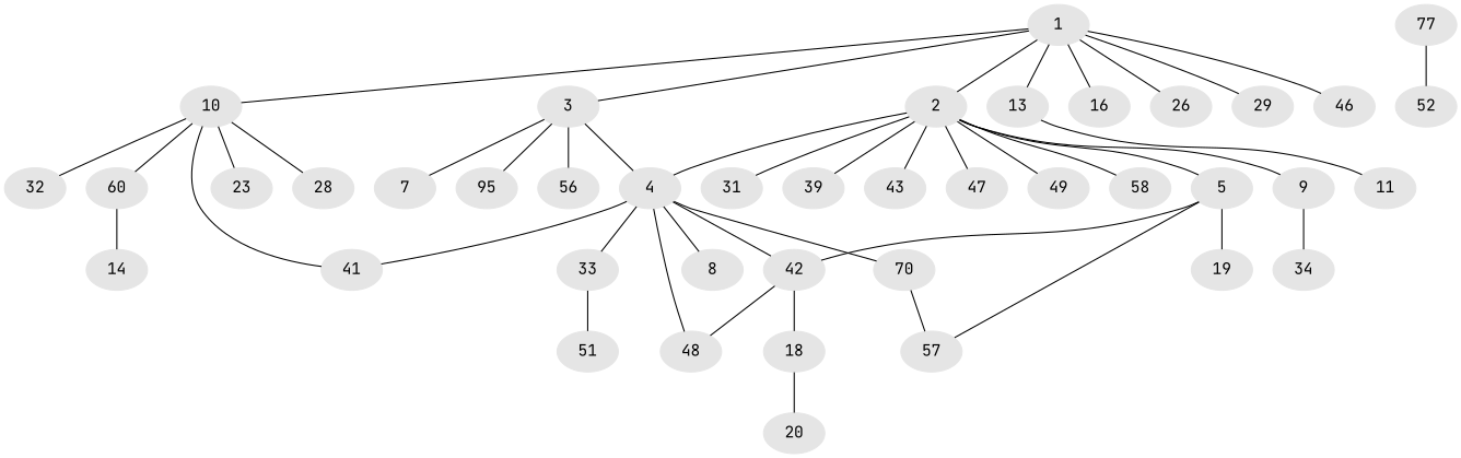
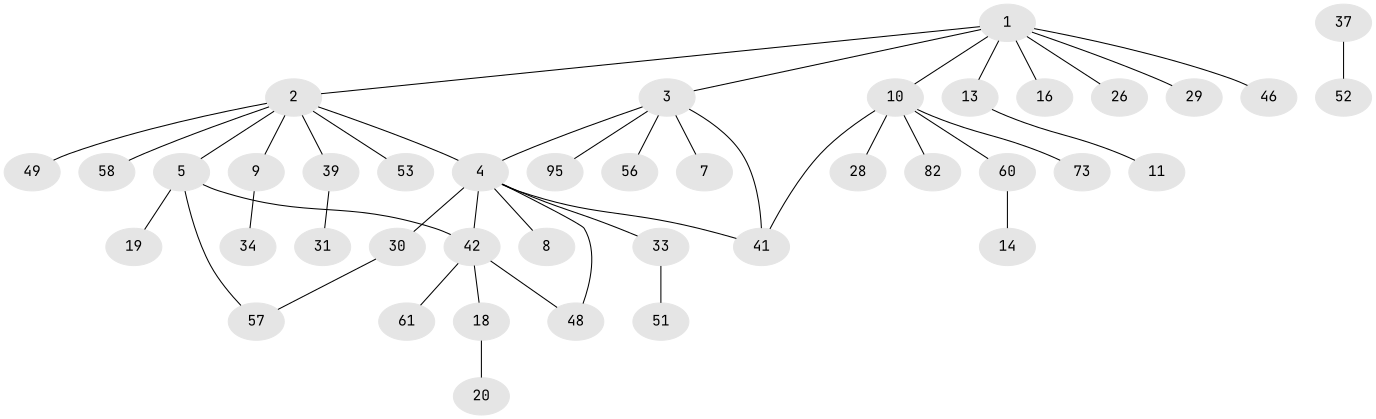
  graph {
    fontname="JetBrains Mono"
    node [color=gray90 fontname="JetBrains Mono" style=filled]
    edge [fontname="JetBrains Mono"]
    1 [super="+44"]
    2 [super="+24"]
    3 [super="+38"]
    10 [super="+17"]
    13 [super="+15"]
    16 [super="+27"]
    26
    29 [super="+55"]
    46
    4 [super="+6"]
    5 [super="+25"]
    9 [super="+53"]
    31
    39
-   43
-   47
+   43 [label=53]
    49
    58
    7 [super="+21"]
    n20 [label=95]
    41
    56
-   23
+   23 [label=73]
    28 [super="+51"]
-   32
+   32 [label=82]
    60
    11
    8
    n29 [label=42 super="+42"]
-   30 [super="+36" label=70]
+   30 [super="+36"]
    33 [super="+50"]
    48
    19
    57
    34
    18 [super="+22"]
+   61
    n38 [label=51]
-   37 [super="+54" label=77]
+   37 [super="+54"]
    52
    14 [super="+40"]
    20
    1 -- 2
    1 -- 3
    1 -- 10
    1 -- 13
    1 -- 16
    1 -- 26
    1 -- 29
    1 -- 46
    2 -- 4
    2 -- 5
    2 -- 9
-   2 -- 31
+   39 -- 31
    2 -- 39
    2 -- 43
-   2 -- 47
    2 -- 49
    2 -- 58
    3 -- 4
    3 -- 7
    3 -- n20
+   3 -- 41
    3 -- 56
    10 -- 41
    10 -- 23
    10 -- 28
    10 -- 32
    10 -- 60
    13 -- 11
    4 -- 41
    4 -- 8
    4 -- n29
    4 -- 30
    4 -- 33
    4 -- 48
    5 -- n29
    5 -- 19
    5 -- 57
    9 -- 34
    60 -- 14
    n29 -- 48
    n29 -- 18
+   n29 -- 61
    30 -- 57
    33 -- n38
    18 -- 20
    37 -- 52
  }
